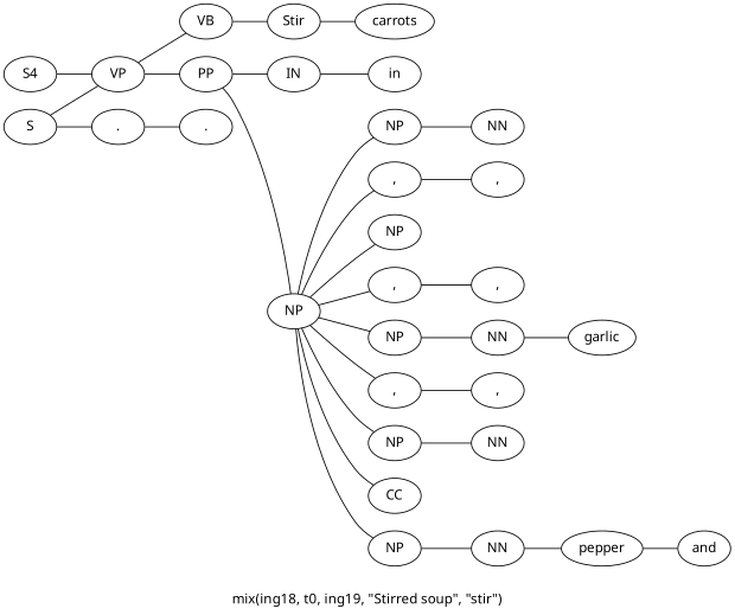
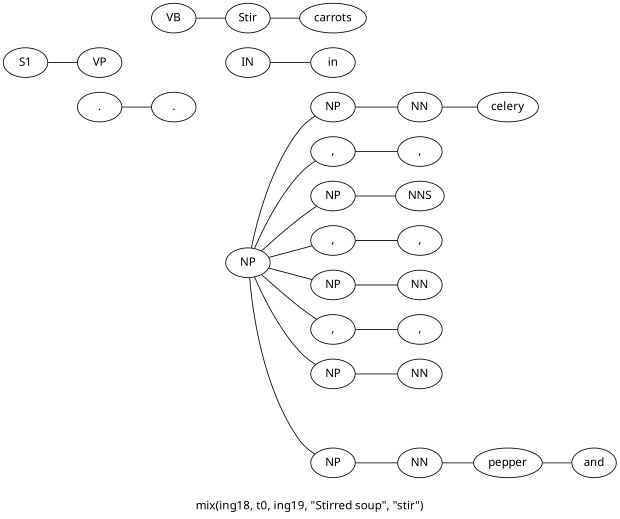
  graph {
    fontname="Noto Sans"
    label="mix(ing18, t0, ing19, \"Stirred soup\", \"stir\")"
    rankdir=LR
    node [fontname="Noto Sans"]
    edge [fontname="Noto Sans"]
-   n1 [label=S4]
+   n1 [label=S1]
    n2 [label=VP]
-   n3 [label=S]
    n4 [label="."]
    n5 [label=VB]
-   n6 [label=PP]
    n7 [label="."]
    n8 [label=Stir]
    n9 [label=IN]
    n10 [label=NP]
    n11 [label=carrots]
    n12 [label=in]
    n13 [label=NP]
    n14 [label=","]
    n15 [label=NP]
    n16 [label=","]
    n17 [label=NP]
    n18 [label=","]
    n19 [label=NP]
-   n20 [label=CC]
    n21 [label=NP]
    n22 [label=NN]
    n23 [label=","]
+   n24 [label=NNS]
    n25 [label=","]
    n26 [label=NN]
    n27 [label=","]
    n28 [label=NN]
    n29 [label=NN]
-   n31 [label=garlic]
+   n30 [label=celery]
    n32 [label=and]
    n33 [label=pepper]
    n1 -- n2
-   n2 -- n5
-   n2 -- n6
-   n3 -- n2
-   n3 -- n4
    n4 -- n7
    n5 -- n8
-   n6 -- n9
-   n6 -- n10
    n8 -- n11
    n9 -- n12
    n10 -- n13
    n10 -- n14
    n10 -- n15
    n10 -- n16
    n10 -- n17
    n10 -- n18
    n10 -- n19
-   n10 -- n20
    n10 -- n21
    n13 -- n22
    n14 -- n23
+   n15 -- n24
    n16 -- n25
    n17 -- n26
    n18 -- n27
    n19 -- n28
    n21 -- n29
-   n26 -- n31
+   n22 -- n30
    n29 -- n33
    n33 -- n32
  }
